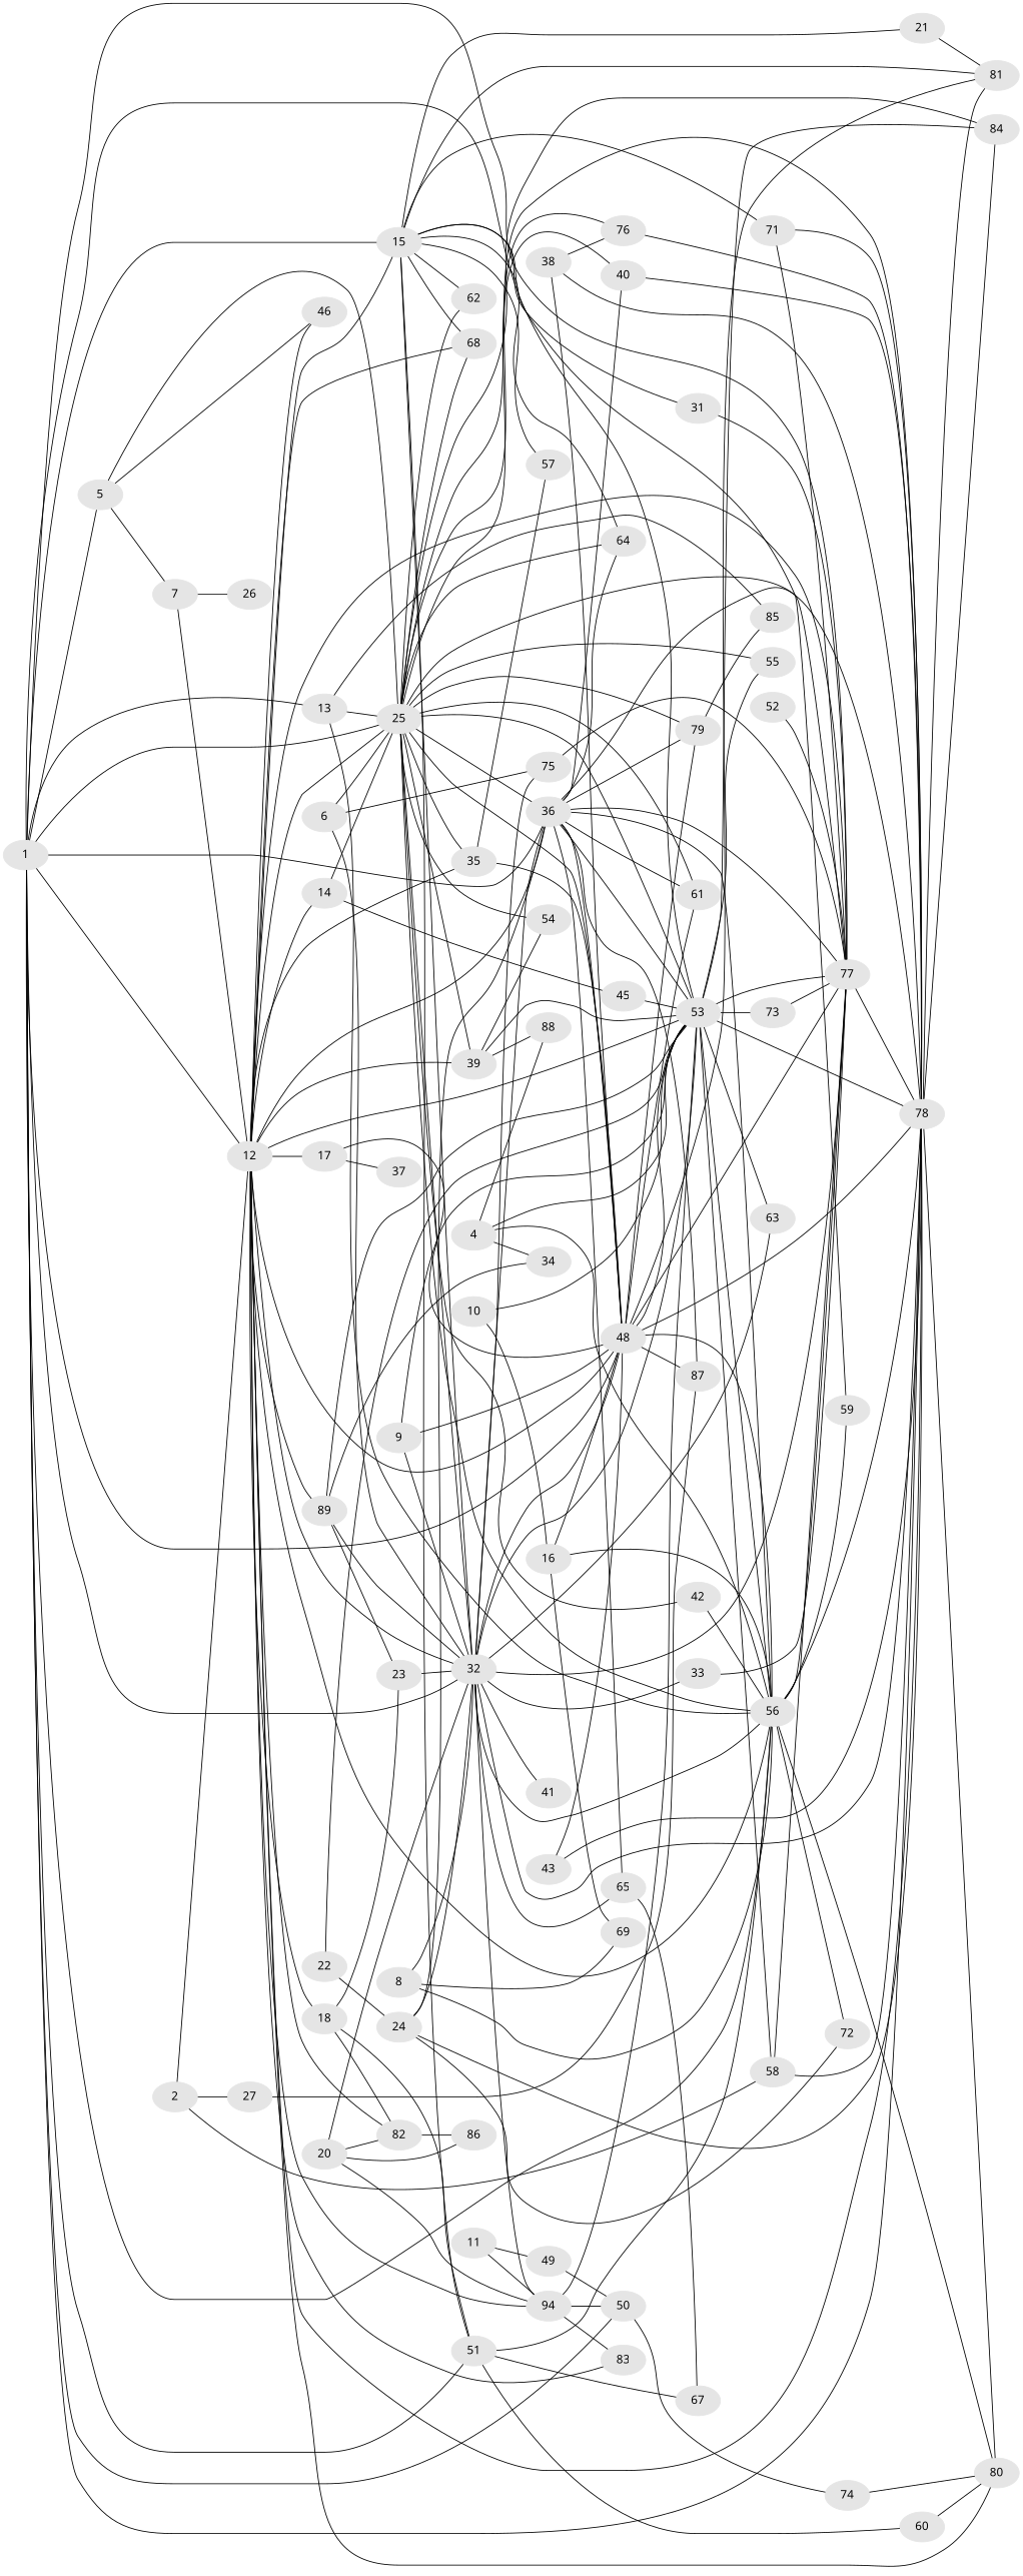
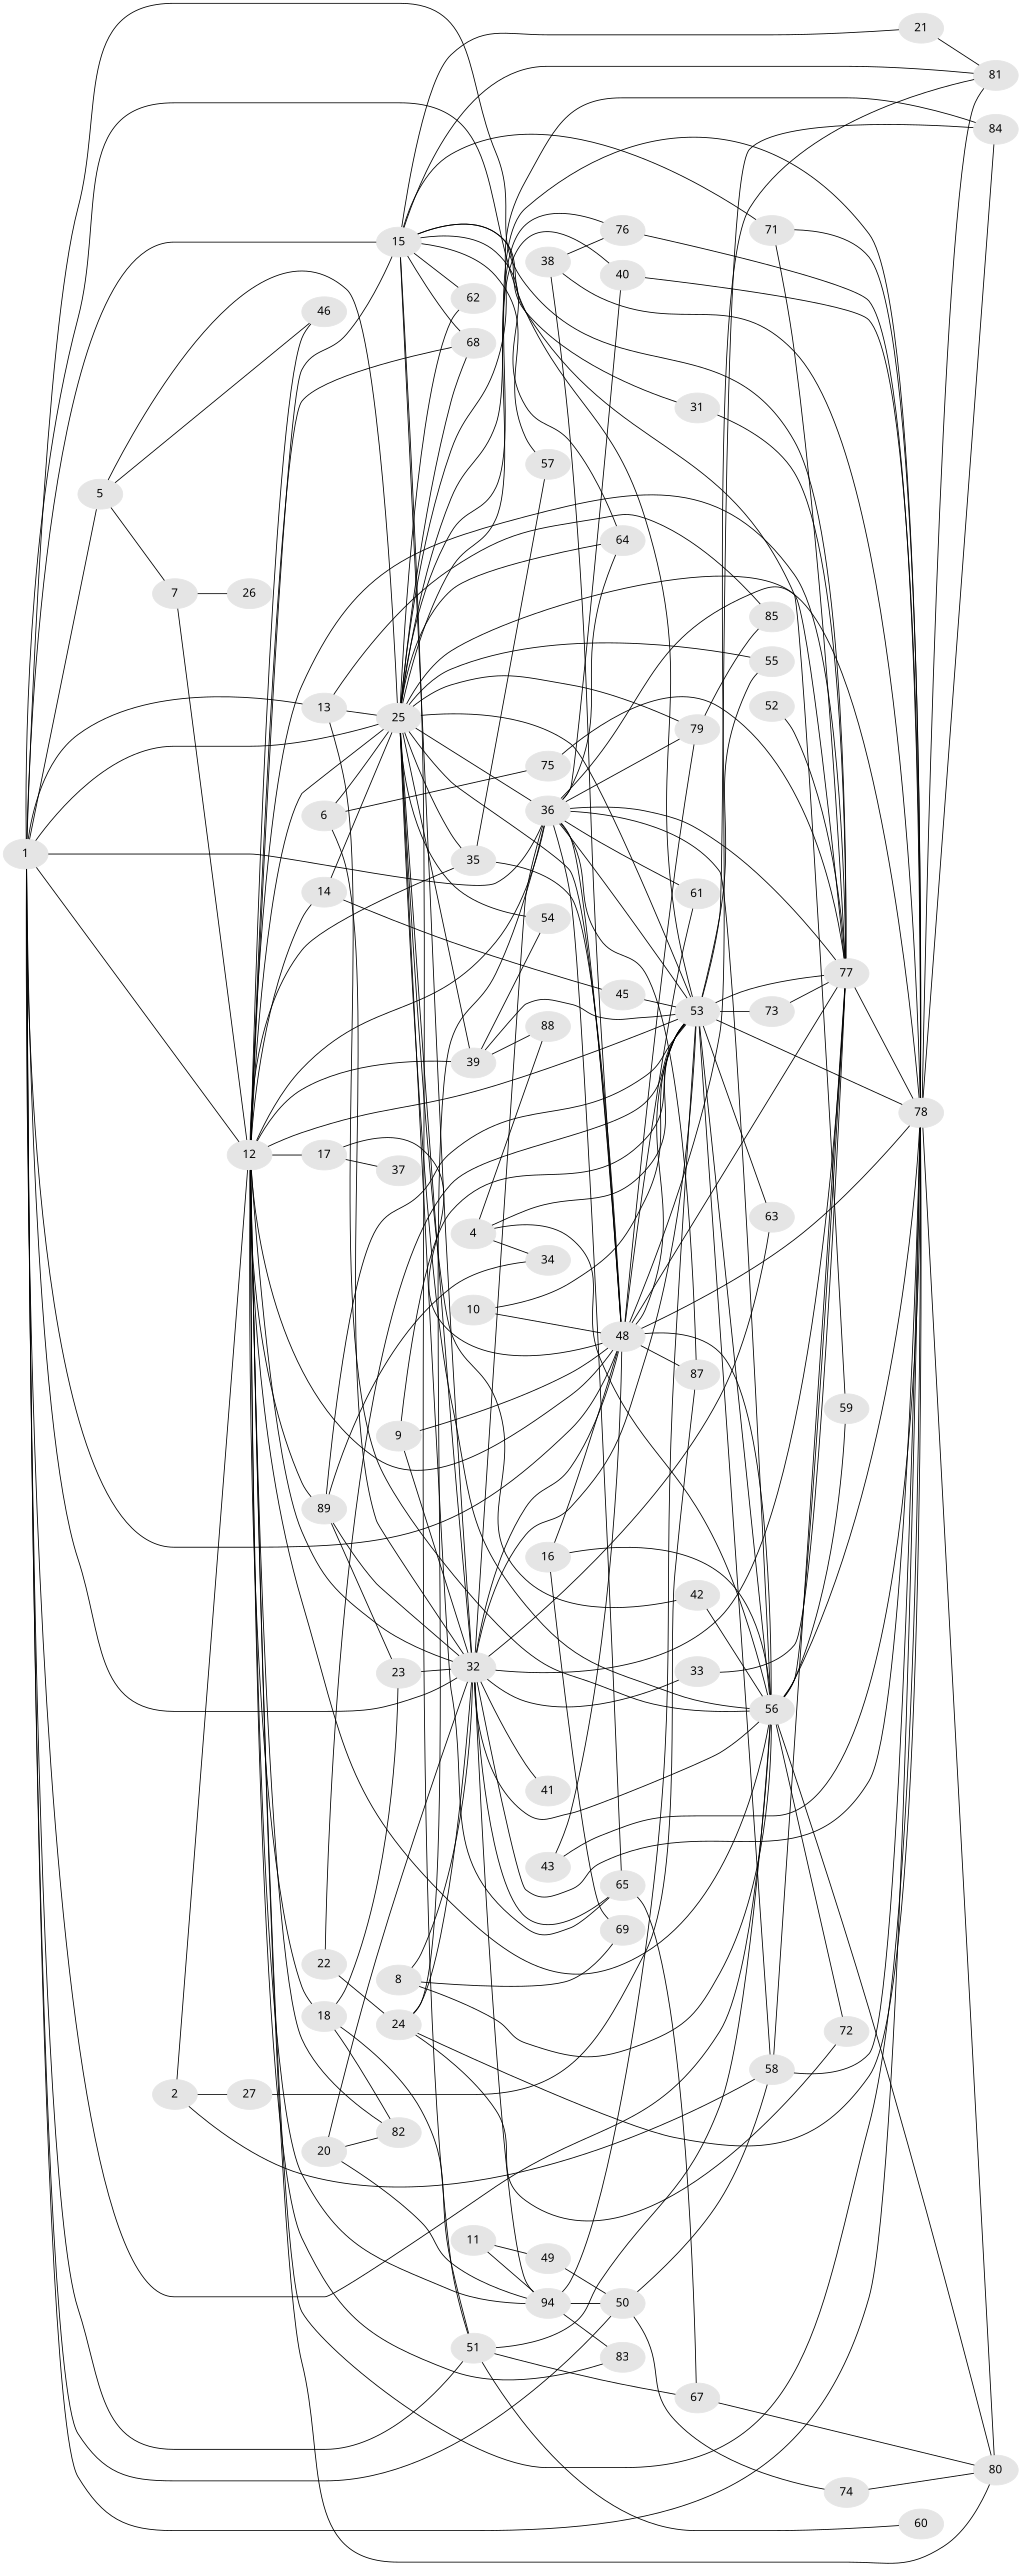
  graph {
    fontname="Noto Sans"
    rankdir=LR
    node [color=gray90 fontname="Noto Sans" style=filled]
    edge [fontname="Noto Sans" weight=1.0]
    1
    5
    12
    13
    15
    25
    32
    36
    48
    50
    51
    53
    56
    77
    78
    7
    46
    n18 [label=94]
    14
    17
    18
    n22 [label=89]
    35
    39
    68
    80
    83
    85
    21
    31
    57
    59
    62
    64
    71
    81
    40
    42
    54
    55
    65
    76
    79
    84
    75
    33
    41
    63
    87
    61
    58
    74
    60
    67
    73
    72
    2
    27
    4
    34
    88
    26
    6
    8
    69
    9
    10
    11
    49
    45
    37
    23
    82
    16
-   86
    20
    22
    24
    38
    43
    52
    1 -- 5
    1 -- 12
    1 -- 13
    1 -- 15
    1 -- 25
    1 -- 32
    1 -- 36
    1 -- 48
    1 -- 50
    1 -- 51
    1 -- 53 [weight=2.0]
    1 -- 56
    1 -- 77
    1 -- 78
    5 -- 25
    5 -- 7
    5 -- 46
    12 -- 15
    12 -- 25
    12 -- 32
    12 -- 36 [weight=3.0]
    12 -- 48 [weight=2.0]
    12 -- 53
    12 -- 56 [weight=2.0]
    12 -- 77
    12 -- 78 [weight=2.0]
    12 -- 46
    12 -- n18
    12 -- 14
    12 -- 17
    12 -- 18
    12 -- n22
    12 -- 35
    12 -- 39
    12 -- 68
    12 -- 80
    12 -- 83
    13 -- 25
    13 -- 56
    13 -- 85
    15 -- 32
    15 -- 51
    15 -- 68
    15 -- 21
    15 -- 31
    15 -- 57
    15 -- 59
    15 -- 62
    15 -- 64
    15 -- 71
    15 -- 81
    25 -- 32
    25 -- 36
    25 -- 48
    25 -- 53
    25 -- 56
    25 -- 77
    25 -- 78 [weight=2.0]
    25 -- 35
    25 -- 39
    25 -- 68
    25 -- 62
    25 -- 64
    25 -- 40
    25 -- 42
    25 -- 54
    25 -- 55
-   25 -- 61
+   25 -- 65
    25 -- 76
    25 -- 79
    25 -- 84
    32 -- 36
    32 -- 48 [weight=2.0]
    32 -- 53
    32 -- 56
    32 -- 77
    32 -- 78
    32 -- n18
    32 -- 65
-   32 -- 75
    32 -- 33
    32 -- 41
    32 -- 63
    36 -- 48
    36 -- 53
    36 -- 56
    36 -- 77
    36 -- 78
    36 -- 64
    36 -- 40
    36 -- 65
    36 -- 79
    36 -- 87
    36 -- 61 [weight=2.0]
    48 -- 53
    48 -- 56
    48 -- 77
    48 -- 78
    48 -- 81
    48 -- 79
    48 -- 87
    48 -- 61
+   50 -- 58
    50 -- 74
    51 -- 56
    51 -- 60
    51 -- 67
    53 -- 56
    53 -- 77 [weight=2.0]
    53 -- 78
    53 -- 55
    53 -- 84
    53 -- 63
    53 -- 58
    53 -- 73 [weight=2.0]
    56 -- 77
    56 -- 78
    56 -- 80
    56 -- 59
    56 -- 72
    77 -- 78
    78 -- 80
    78 -- 81
    78 -- 84
    7 -- 12
    7 -- 26
    n18 -- 50
    n18 -- 53
    n18 -- 83
    14 -- 25
    14 -- 45
    17 -- 48
    17 -- 37
    18 -- 51
    18 -- 23
    18 -- 82
    n22 -- 32
    n22 -- 53
    n22 -- 34
    n22 -- 23
    35 -- 48
    35 -- 57
    39 -- 53
    39 -- 54
    39 -- 88
    21 -- 81
    31 -- 77
    71 -- 77
    71 -- 78
    40 -- 78
    42 -- 56
    65 -- 67
    76 -- 78
    79 -- 85
    75 -- 77
    33 -- 77
    58 -- 77
    58 -- 78
    74 -- 80
-   60 -- 80
+   67 -- 80
    73 -- 77
    2 -- 12
    2 -- 58
    2 -- 27
    27 -- 87
    4 -- 53
    4 -- 56
    4 -- 34
    4 -- 88
    6 -- 25
    6 -- 32
    6 -- 75
    8 -- 32
    8 -- 56
    8 -- 69
    9 -- 32
    9 -- 48
    9 -- 53
-   10 -- 16
+   10 -- 48
    10 -- 53
    11 -- n18
    11 -- 49
    49 -- 50
    45 -- 53 [weight=2.0]
    23 -- 32
    82 -- 12
-   82 -- 86
    16 -- 48
    16 -- 56
    16 -- 69
    20 -- 32
    20 -- n18
    20 -- 82
-   20 -- 86
    22 -- 53
    22 -- 24
    24 -- 32
    24 -- 36
    24 -- 78
    24 -- 72
    38 -- 48
    38 -- 78
    38 -- 76
    43 -- 48
    43 -- 78
    52 -- 77
  }
